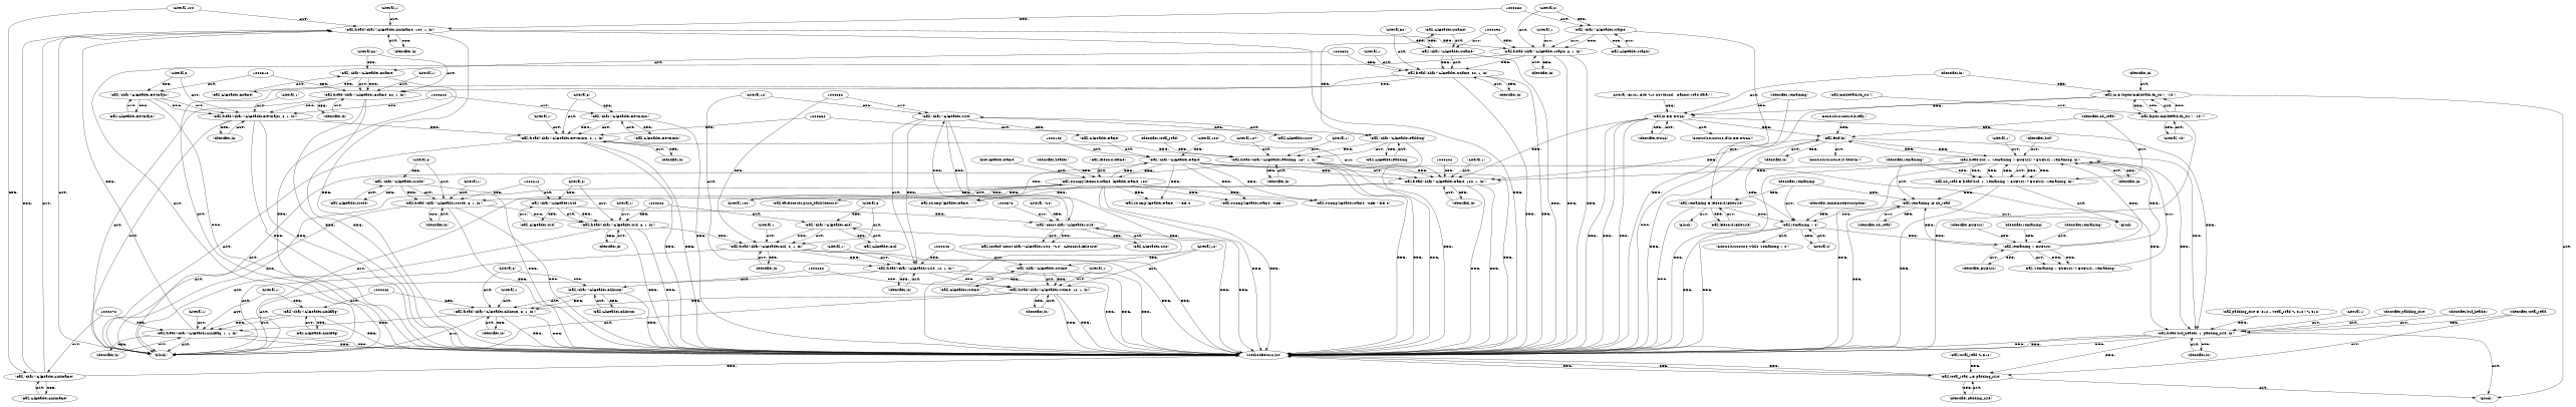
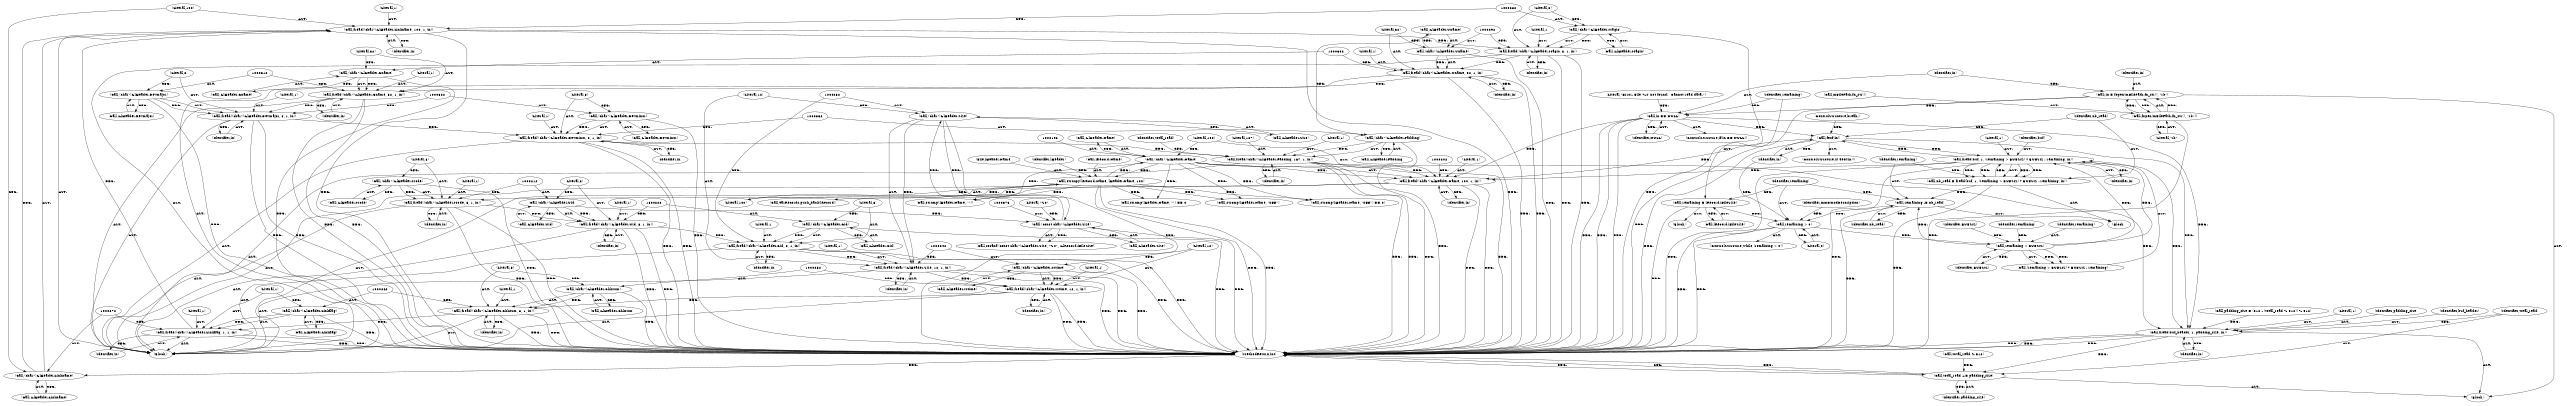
  digraph {
    n1 [label="(Call,fread((char*)&lHeader.Linkname, 100, 1, in))"]
    n2 [label="(Call,fread((char*)&lHeader.Magic, 8, 1, in))"]
    n3 [label="(MethodReturn,int)"]
    n4 [label="(Identifier,in)"]
    n5 [label="(Block,)"]
    n6 [label="(Call,fread((char*)&lHeader.Uname, 32, 1, in))"]
    n7 [label="(Identifier,in)"]
    n8 [label="(Call,total_read += padding_size)"]
    n9 [label="(Call,(char*)&lHeader.Linkname)"]
    n10 [label="(Call,&lHeader.Linkname)"]
    n11 [label="(Call,fread((char*)&lHeader.Linkflag, 1, 1, in))"]
    n12 [label="(Identifier,in)"]
    n13 [label="(Call,(char*)&lHeader.Linkflag)"]
    n14 [label="(Call,&lHeader.Linkflag)"]
    n15 [label="(Call,fread((char*)&lHeader.Chksum, 8, 1, in))"]
    n16 [label="(Identifier,in)"]
    n17 [label="(Call,(char*)&lHeader.Chksum)"]
    n18 [label="(Call,&lHeader.Chksum)"]
    n19 [label="(Call,fread((char*)&lHeader.Mtime, 12, 1, in))"]
    n20 [label="(Identifier,in)"]
    n21 [label="(Call,(char*)&lHeader.Mtime)"]
    n22 [label="(Call,&lHeader.Mtime)"]
    n23 [label="(Call,fread((char*)&lHeader.Size, 12, 1, in))"]
    n24 [label="(Identifier,in)"]
    n25 [label="(Call,(char*)&lHeader.Size)"]
    n26 [label="(Call,(const char*)&lHeader.Size)"]
    n27 [label="(Call,&lHeader.Size)"]
    n28 [label="(Call,&lHeader.Size)"]
    n29 [label="(Call,sscanf((const char*)&lHeader.Size, \"%o\", &lRecord.iFileSize))"]
    n30 [label="(Call,fread((char*)&lHeader.Gid, 8, 1, in))"]
    n31 [label="(Identifier,in)"]
    n32 [label="(Call,(char*)&lHeader.Gid)"]
    n33 [label="(Call,&lHeader.Gid)"]
    n34 [label="(Call,fread((char*)&lHeader.Uid, 8, 1, in))"]
    n35 [label="(Identifier,in)"]
    n36 [label="(Call,(char*)&lHeader.Uid)"]
    n37 [label="(Call,&lHeader.Uid)"]
    n38 [label="(Call,fread((char*)&lHeader.Mode, 8, 1, in))"]
    n39 [label="(Identifier,in)"]
    n40 [label="(Call,(char*)&lHeader.Mode)"]
    n41 [label="(Call,&lHeader.Mode)"]
    n42 [label="(Call,fread((char*)&lHeader.Name, 100, 1, in))"]
    n43 [label="(Identifier,in)"]
    n44 [label="(Call,(char*)&lHeader.Name)"]
    n45 [label="(Call,strncpy(lRecord.Name, lHeader.Name, 100))"]
    n46 [label="(Call,&lHeader.Name)"]
    n47 [label="(Call,strcmp(lHeader.Name, \"\xFF\") == 0)"]
    n48 [label="(Call,strcmp(lHeader.Name, \"\") == 0)"]
    n49 [label="(Call,strcmp(lHeader.Name, \"\"))"]
    n50 [label="(Call,strcmp(lHeader.Name, \"\xFF\"))"]
    n51 [label="(Call,TarRecords.push_back(lRecord))"]
    n52 [label="(Literal,100)"]
    n53 [label="(Call,fread((char*)&lHeader.Padding, 167, 1, in))"]
    n54 [label="(Call,fread(buf_header, 1, padding_size, in))"]
    n55 [label="(Identifier,in)"]
    n56 [label="(Block,)"]
    n57 [label="(Identifier,in)"]
    n58 [label="(Call,(char*)&lHeader.Padding)"]
    n59 [label="(Call,&lHeader.Padding)"]
    n60 [label="(Call,fread((char*)&lHeader.Devminor, 8, 1, in))"]
    n61 [label="(Identifier,in)"]
    n62 [label="(Call,(char*)&lHeader.Devminor)"]
    n63 [label="(Call,&lHeader.Devminor)"]
    n64 [label="(Call,fread((char*)&lHeader.Devmajor, 8, 1, in))"]
    n65 [label="(Identifier,in)"]
    n66 [label="(Call,(char*)&lHeader.Devmajor)"]
    n67 [label="(Call,&lHeader.Devmajor)"]
    n68 [label="(Call,fread((char*)&lHeader.Gname, 32, 1, in))"]
    n69 [label="(Identifier,in)"]
    n70 [label="(Call,(char*)&lHeader.Gname)"]
    n71 [label="(Call,&lHeader.Gname)"]
    n72 [label="(Identifier,in)"]
    n73 [label="(Call,(char*)&lHeader.Uname)"]
    n74 [label="(Call,&lHeader.Uname)"]
    n75 [label="(Call,(char*)&lHeader.Magic)"]
    n76 [label="(Call,&lHeader.Magic)"]
    n77 [label="(Call,in == NULL)"]
    n78 [label="(Call,feof(in))"]
    n79 [label="(Identifier,NULL)"]
    n80 [label="(ControlStructure,if(in == NULL))"]
    n81 [label="(Call,fread(buf, 1, (remaining > BUFSIZ) ? BUFSIZ : remaining, in))"]
    n82 [label="(Identifier,in)"]
    n83 [label="(ControlStructure,if (feof(in)))"]
    n84 [label="(Call,in = fopen(mFilePath.fn_str(), \"rb\"))"]
    n85 [label="(Call,fopen(mFilePath.fn_str(), \"rb\"))"]
    n86 [label="(Literal,\"rb\")"]
    n87 [label="(Call,nb_read = fread(buf, 1, (remaining > BUFSIZ) ? BUFSIZ : remaining, in))"]
    n88 [label="(Identifier,in)"]
    n89 [label="(Call,remaining -= nb_read)"]
    n90 [label="(Block,)"]
    n91 [label="(Call,remaining > BUFSIZ)"]
    n92 [label="(Call,(remaining > BUFSIZ) ? BUFSIZ : remaining)"]
    n93 [label="(Identifier,BUFSIZ)"]
    n94 [label="(Call,remaining > 0)"]
    n95 [label="(Identifier,nb_read)"]
    n96 [label="(ControlStructure,while (remaining > 0))"]
    n97 [label="(Literal,0)"]
    n98 [label="(Call,remaining = lRecord.iFileSize)"]
    n99 [label="(Call,lRecord.iFileSize)"]
    n100 [label="(Block,)"]
    n101 [label="(Identifier,padding_size)"]
    n102 [label="(Call,total_read % 512)"]
    n103 [label="(Identifier,padding_size)"]
    n104 [label="(Identifier,in)"]
    n105 [label="(Identifier,remaining)"]
    n106 [label="(Literal,1)"]
    n107 [label="(Literal,1)"]
    n108 [label="(Literal,\"%o\")"]
    n109 [label="(Literal,1)"]
    n110 [label="(Identifier,buf)"]
    n111 [label="(Identifier,buf_header)"]
    n112 [label="(Call,lRecord.Name)"]
    n113 [label="(Identifier,remaining)"]
    n114 [label="(Literal,8)"]
    n115 [label="(Literal,12)"]
    n116 [label="(Literal,1)"]
    n117 [label="(Identifier,nb_read)"]
    n118 [label="(ControlStructure,break;)"]
    n119 [label="(Call,mFilePath.fn_str())"]
    n120 [label="(Identifier,BUFSIZ)"]
    n121 [label="(Literal,8)"]
    n122 [label="(Identifier,remaining)"]
    n123 [label="(Literal,1)"]
    n124 [label="(Literal,1)"]
    n125 [label="(Identifier,total_read)"]
    n126 [label="(Literal,32)"]
    n127 [label="(Literal,1)"]
    n128 [label="(Literal,8)"]
    n129 [label="(Literal,1)"]
    n130 [label="(Literal,1)"]
    n131 [label="(Literal,1)"]
    n132 [label="(Literal,100)"]
    n133 [label="(Literal,\"Error: File '%s' not found!  Cannot read data.\")"]
    n134 [label="(Literal,1)"]
    n135 [label="(File,lHeader.Name)"]
    n136 [label="(Identifier,mmDmodDescription)"]
    n137 [label="(Literal,1)"]
    n138 [label="(Literal,1)"]
    n139 [label="(Literal,100)"]
    n140 [label="(Literal,32)"]
    n141 [label="(Identifier,in)"]
    n142 [label="(Call,padding_size = (512 - (total_read % 512)) % 512)"]
    n143 [label="(Identifier,total_read)"]
    n144 [label="(Literal,1)"]
    n145 [label="(Identifier,remaining)"]
    n146 [label="(Literal,1)"]
    n147 [label="(Identifier,remaining)"]
    n148 [label="(Literal,1)"]
    n149 [label="(Literal,8)"]
    n150 [label="(Literal,1)"]
    n151 [label="(Literal,1)"]
    n152 [label="(Literal,167)"]
    n153 [label="(Literal,12)"]
    n154 [label="(Literal,8)"]
-   n155 [label="(Identifier,header)"]
+   n155 [label="(Identifier,lHeader)"]
    n156 [label="(Literal,8)"]
    n157 [label="(Literal,8)"]
    1000282
    1000272
    1000262
    1000252
    1000242
    1000232
    1000373
    n165 [label=1800222]
    1000212
    1000202
    1000192
    1000332
    1000322
    1000312
    1000302
    1000292
    n1 -> n2 [label="DDG: "]
    n1 -> n3 [label="DDG: "]
    n1 -> n3 [label="DDG: "]
    n1 -> n4 [label="CFG: "]
    n1 -> n5 [label="AST: "]
    n2 -> n3 [label="DDG: "]
    n2 -> n3 [label="DDG: "]
    n2 -> n5 [label="AST: "]
    n2 -> n6 [label="DDG: "]
    n2 -> n7 [label="CFG: "]
    n3 -> n8 [label="CFG: "]
    n4 -> n1 [label="AST: "]
    n6 -> n3 [label="DDG: "]
    n6 -> n3 [label="DDG: "]
    n6 -> n5 [label="AST: "]
    n6 -> n68 [label="DDG: "]
    n6 -> n72 [label="CFG: "]
    n7 -> n2 [label="AST: "]
    n8 -> n3 [label="DDG: "]
    n8 -> n3 [label="DDG: "]
    n8 -> n56 [label="AST: "]
    n8 -> n101 [label="CFG: "]
    n9 -> n1 [label="AST: "]
    n9 -> n1 [label="DDG: "]
-   n9 -> n3 [label="DDG: "]
+   n3 -> n9 [label="DDG: "]
    n9 -> n10 [label="CFG: "]
    n10 -> n9 [label="AST: "]
    n11 -> n1 [label="DDG: "]
    n11 -> n3 [label="DDG: "]
    n11 -> n3 [label="DDG: "]
    n11 -> n5 [label="AST: "]
    n11 -> n12 [label="CFG: "]
    n12 -> n11 [label="AST: "]
    n13 -> n3 [label="DDG: "]
    n13 -> n11 [label="AST: "]
    n13 -> n11 [label="DDG: "]
    n13 -> n14 [label="CFG: "]
    n14 -> n13 [label="AST: "]
    n15 -> n3 [label="DDG: "]
    n15 -> n3 [label="DDG: "]
    n15 -> n5 [label="AST: "]
    n15 -> n11 [label="DDG: "]
    n15 -> n16 [label="CFG: "]
    n16 -> n15 [label="AST: "]
    n17 -> n3 [label="DDG: "]
    n17 -> n15 [label="AST: "]
    n17 -> n15 [label="DDG: "]
    n17 -> n18 [label="CFG: "]
    n18 -> n17 [label="AST: "]
    n19 -> n3 [label="DDG: "]
    n19 -> n3 [label="DDG: "]
    n19 -> n5 [label="AST: "]
    n19 -> n15 [label="DDG: "]
    n19 -> n20 [label="CFG: "]
    n20 -> n19 [label="AST: "]
    n21 -> n3 [label="DDG: "]
    n21 -> n19 [label="AST: "]
    n21 -> n19 [label="DDG: "]
    n21 -> n22 [label="CFG: "]
    n22 -> n21 [label="AST: "]
    n23 -> n3 [label="DDG: "]
    n23 -> n3 [label="DDG: "]
    n23 -> n5 [label="AST: "]
-   n23 -> n19 [label="CFG: "]
+   n23 -> n19 [label="DDG: "]
    n23 -> n24 [label="CFG: "]
    n24 -> n23 [label="AST: "]
    n25 -> n3 [label="DDG: "]
    n25 -> n23 [label="AST: "]
    n25 -> n23 [label="DDG: "]
    n25 -> n26 [label="DDG: "]
    n25 -> n27 [label="CFG: "]
    n26 -> n3 [label="DDG: "]
    n26 -> n25 [label="DDG: "]
    n26 -> n28 [label="CFG: "]
    n26 -> n29 [label="AST: "]
    n26 -> n29 [label="DDG: "]
    n27 -> n25 [label="AST: "]
    n28 -> n26 [label="AST: "]
    n30 -> n3 [label="DDG: "]
    n30 -> n3 [label="DDG: "]
    n30 -> n5 [label="AST: "]
    n30 -> n23 [label="DDG: "]
    n30 -> n31 [label="CFG: "]
    n31 -> n30 [label="AST: "]
    n32 -> n3 [label="DDG: "]
    n32 -> n30 [label="AST: "]
    n32 -> n30 [label="DDG: "]
    n32 -> n33 [label="CFG: "]
    n33 -> n32 [label="AST: "]
    n34 -> n3 [label="DDG: "]
    n34 -> n3 [label="DDG: "]
    n34 -> n5 [label="AST: "]
    n34 -> n30 [label="DDG: "]
    n34 -> n35 [label="CFG: "]
    n35 -> n34 [label="AST: "]
    n36 -> n26 [label="DDG: "]
    n36 -> n34 [label="AST: "]
    n36 -> n34 [label="DDG: "]
    n36 -> n37 [label="CFG: "]
    n37 -> n36 [label="AST: "]
    n38 -> n3 [label="DDG: "]
    n38 -> n3 [label="DDG: "]
    n38 -> n5 [label="AST: "]
    n38 -> n34 [label="DDG: "]
    n38 -> n39 [label="CFG: "]
    n39 -> n38 [label="AST: "]
    n40 -> n3 [label="DDG: "]
    n40 -> n38 [label="AST: "]
    n40 -> n38 [label="DDG: "]
    n40 -> n41 [label="CFG: "]
    n41 -> n40 [label="AST: "]
    n42 -> n3 [label="DDG: "]
    n42 -> n3 [label="DDG: "]
    n42 -> n5 [label="AST: "]
    n42 -> n38 [label="DDG: "]
    n42 -> n43 [label="CFG: "]
    n43 -> n42 [label="AST: "]
    n44 -> n3 [label="DDG: "]
    n44 -> n42 [label="AST: "]
    n44 -> n42 [label="DDG: "]
    n44 -> n45 [label="DDG: "]
-   n25 -> n46 [label="CFG: "]
+   n44 -> n46 [label="CFG: "]
    n44 -> n47 [label="DDG: "]
    n44 -> n48 [label="DDG: "]
    n44 -> n49 [label="DDG: "]
    n44 -> n50 [label="DDG: "]
    n45 -> n3 [label="DDG: "]
    n45 -> n3 [label="DDG: "]
    n45 -> n5 [label="AST: "]
    n45 -> n44 [label="DDG: "]
    n45 -> n47 [label="DDG: "]
    n45 -> n48 [label="DDG: "]
    n45 -> n49 [label="DDG: "]
    n45 -> n50 [label="DDG: "]
    n45 -> n51 [label="DDG: "]
    n45 -> n52 [label="CFG: "]
    n46 -> n44 [label="AST: "]
    n52 -> n45 [label="AST: "]
    n53 -> n3 [label="DDG: "]
    n53 -> n3 [label="DDG: "]
    n53 -> n3 [label="DDG: "]
    n53 -> n5 [label="AST: "]
    n53 -> n42 [label="DDG: "]
    n53 -> n54 [label="DDG: "]
    n53 -> n55 [label="CFG: "]
    n54 -> n3 [label="DDG: "]
    n54 -> n3 [label="DDG: "]
    n54 -> n3 [label="DDG: "]
    n54 -> n8 [label="DDG: "]
    n54 -> n56 [label="AST: "]
    n54 -> n57 [label="CFG: "]
    n55 -> n53 [label="AST: "]
    n57 -> n54 [label="AST: "]
    n58 -> n3 [label="DDG: "]
    n58 -> n53 [label="AST: "]
    n58 -> n53 [label="DDG: "]
    n58 -> n59 [label="CFG: "]
    n59 -> n58 [label="AST: "]
    n60 -> n3 [label="DDG: "]
    n60 -> n3 [label="DDG: "]
    n60 -> n5 [label="AST: "]
    n60 -> n53 [label="DDG: "]
    n60 -> n61 [label="CFG: "]
    n61 -> n60 [label="AST: "]
    n62 -> n3 [label="DDG: "]
    n62 -> n60 [label="AST: "]
    n62 -> n60 [label="DDG: "]
    n62 -> n63 [label="CFG: "]
    n63 -> n62 [label="AST: "]
    n64 -> n3 [label="DDG: "]
    n64 -> n3 [label="DDG: "]
    n64 -> n5 [label="AST: "]
    n64 -> n60 [label="DDG: "]
    n64 -> n65 [label="CFG: "]
    n65 -> n64 [label="AST: "]
    n66 -> n3 [label="DDG: "]
    n66 -> n64 [label="AST: "]
    n66 -> n64 [label="DDG: "]
    n66 -> n67 [label="CFG: "]
    n67 -> n66 [label="AST: "]
    n68 -> n3 [label="DDG: "]
    n68 -> n3 [label="DDG: "]
    n68 -> n5 [label="AST: "]
    n68 -> n64 [label="DDG: "]
    n68 -> n69 [label="CFG: "]
    n69 -> n68 [label="AST: "]
    n70 -> n3 [label="DDG: "]
    n70 -> n68 [label="AST: "]
    n70 -> n68 [label="DDG: "]
    n70 -> n71 [label="CFG: "]
    n71 -> n70 [label="AST: "]
    n72 -> n6 [label="AST: "]
    n73 -> n3 [label="DDG: "]
    n73 -> n6 [label="AST: "]
    n73 -> n6 [label="DDG: "]
    n73 -> n74 [label="CFG: "]
    n74 -> n58 [label="CFG: "]
    n74 -> n73 [label="AST: "]
    n75 -> n2 [label="AST: "]
    n75 -> n2 [label="DDG: "]
    n75 -> n3 [label="DDG: "]
    n75 -> n76 [label="CFG: "]
    n76 -> n75 [label="AST: "]
    n77 -> n3 [label="DDG: "]
    n77 -> n3 [label="DDG: "]
    n77 -> n3 [label="DDG: "]
    n77 -> n42 [label="DDG: "]
    n77 -> n54 [label="DDG: "]
    n77 -> n78 [label="DDG: "]
    n77 -> n79 [label="CFG: "]
    n77 -> n80 [label="AST: "]
    n78 -> n3 [label="DDG: "]
    n78 -> n42 [label="DDG: "]
    n78 -> n54 [label="DDG: "]
    n78 -> n81 [label="DDG: "]
    n78 -> n82 [label="CFG: "]
    n78 -> n83 [label="AST: "]
    n79 -> n77 [label="AST: "]
    n81 -> n3 [label="DDG: "]
    n81 -> n3 [label="DDG: "]
    n81 -> n42 [label="DDG: "]
    n81 -> n54 [label="DDG: "]
    n81 -> n78 [label="DDG: "]
    n81 -> n87 [label="AST: "]
    n81 -> n87 [label="DDG: "]
    n81 -> n87 [label="DDG: "]
    n81 -> n87 [label="DDG: "]
    n81 -> n87 [label="DDG: "]
    n81 -> n88 [label="CFG: "]
    n82 -> n78 [label="AST: "]
    n82 -> n94 [label="CFG: "]
    n84 -> n3 [label="DDG: "]
    n84 -> n56 [label="AST: "]
    n84 -> n77 [label="DDG: "]
    n84 -> n85 [label="CFG: "]
    n85 -> n3 [label="DDG: "]
    n85 -> n84 [label="AST: "]
    n85 -> n84 [label="DDG: "]
    n85 -> n84 [label="DDG: "]
    n85 -> n86 [label="CFG: "]
    n86 -> n85 [label="AST: "]
    n87 -> n3 [label="DDG: "]
    n87 -> n81 [label="CFG: "]
    n87 -> n89 [label="DDG: "]
    n87 -> n90 [label="AST: "]
    n88 -> n81 [label="AST: "]
    n89 -> n3 [label="DDG: "]
    n89 -> n90 [label="AST: "]
    n89 -> n94 [label="DDG: "]
    n89 -> n95 [label="CFG: "]
    n91 -> n81 [label="DDG: "]
    n91 -> n81 [label="DDG: "]
    n91 -> n89 [label="DDG: "]
    n91 -> n92 [label="AST: "]
    n91 -> n92 [label="DDG: "]
    n91 -> n92 [label="DDG: "]
    n91 -> n93 [label="CFG: "]
    n92 -> n81 [label="AST: "]
    n93 -> n91 [label="AST: "]
    n94 -> n3 [label="DDG: "]
    n94 -> n3 [label="DDG: "]
    n94 -> n91 [label="DDG: "]
    n94 -> n96 [label="AST: "]
    n94 -> n97 [label="CFG: "]
    n95 -> n89 [label="AST: "]
    n97 -> n94 [label="AST: "]
    n98 -> n3 [label="DDG: "]
    n98 -> n94 [label="DDG: "]
    n98 -> n99 [label="CFG: "]
    n98 -> n100 [label="AST: "]
    n99 -> n98 [label="AST: "]
    n101 -> n8 [label="AST: "]
    n102 -> n8 [label="DDG: "]
    n103 -> n54 [label="AST: "]
    n104 -> n84 [label="AST: "]
    n105 -> n77 [label="CFG: "]
    n105 -> n98 [label="AST: "]
    n106 -> n11 [label="AST: "]
    n107 -> n19 [label="AST: "]
    n108 -> n26 [label="CFG: "]
    n109 -> n42 [label="AST: "]
    n110 -> n81 [label="AST: "]
    n111 -> n54 [label="AST: "]
    n112 -> n45 [label="AST: "]
    n113 -> n91 [label="AST: "]
    n114 -> n38 [label="AST: "]
    n114 -> n40 [label="CFG: "]
    n115 -> n19 [label="AST: "]
    n115 -> n21 [label="CFG: "]
    n116 -> n81 [label="AST: "]
    n117 -> n78 [label="CFG: "]
    n117 -> n87 [label="AST: "]
    n118 -> n78 [label="CFG: "]
    n119 -> n85 [label="AST: "]
    n120 -> n91 [label="CFG: "]
    n121 -> n30 [label="AST: "]
    n121 -> n32 [label="CFG: "]
    n122 -> n89 [label="CFG: "]
    n122 -> n94 [label="AST: "]
    n122 -> n98 [label="CFG: "]
    n123 -> n11 [label="AST: "]
    n123 -> n13 [label="CFG: "]
    n124 -> n53 [label="AST: "]
    n125 -> n8 [label="AST: "]
    n125 -> n54 [label="CFG: "]
    n126 -> n6 [label="AST: "]
    n126 -> n73 [label="CFG: "]
    n127 -> n60 [label="AST: "]
    n128 -> n60 [label="AST: "]
    n128 -> n62 [label="CFG: "]
    n129 -> n1 [label="AST: "]
    n130 -> n64 [label="AST: "]
    n131 -> n30 [label="AST: "]
    n132 -> n1 [label="AST: "]
    n132 -> n9 [label="CFG: "]
    n133 -> n77 [label="CFG: "]
    n134 -> n34 [label="AST: "]
    n135 -> n45 [label="AST: "]
    n136 -> n94 [label="CFG: "]
    n137 -> n68 [label="AST: "]
    n138 -> n23 [label="AST: "]
    n139 -> n42 [label="AST: "]
    n139 -> n44 [label="CFG: "]
    n140 -> n68 [label="AST: "]
    n140 -> n70 [label="CFG: "]
    n141 -> n77 [label="AST: "]
    n141 -> n84 [label="CFG: "]
    n142 -> n54 [label="DDG: "]
    n143 -> n53 [label="CFG: "]
    n144 -> n15 [label="AST: "]
    n145 -> n87 [label="CFG: "]
    n145 -> n89 [label="AST: "]
    n146 -> n38 [label="AST: "]
    n147 -> n91 [label="CFG: "]
    n148 -> n2 [label="AST: "]
    n149 -> n64 [label="AST: "]
    n149 -> n66 [label="CFG: "]
    n150 -> n6 [label="AST: "]
    n151 -> n54 [label="AST: "]
    n152 -> n53 [label="AST: "]
    n153 -> n23 [label="AST: "]
    n153 -> n25 [label="CFG: "]
    n154 -> n34 [label="AST: "]
    n154 -> n36 [label="CFG: "]
    n155 -> n45 [label="CFG: "]
    n156 -> n15 [label="AST: "]
    n156 -> n17 [label="CFG: "]
    n157 -> n2 [label="AST: "]
    n157 -> n75 [label="CFG: "]
    1000282 -> n1 [label="CFG: "]
    1000282 -> n75 [label="AST: "]
    1000272 -> n9 [label="AST: "]
    1000272 -> n11 [label="CFG: "]
    1000262 -> n13 [label="AST: "]
    1000262 -> n15 [label="CFG: "]
    1000252 -> n17 [label="AST: "]
    1000252 -> n19 [label="CFG: "]
    1000242 -> n21 [label="AST: "]
    1000242 -> n23 [label="CFG: "]
    1000232 -> n25 [label="AST: "]
    1000232 -> n30 [label="CFG: "]
    1000373 -> n26 [label="AST: "]
    n165 -> n32 [label="AST: "]
    n165 -> n34 [label="CFG: "]
    1000212 -> n36 [label="AST: "]
    1000212 -> n38 [label="CFG: "]
    1000202 -> n42 [label="CFG: "]
    1000192 -> n44 [label="AST: "]
    1000332 -> n58 [label="AST: "]
    1000332 -> n60 [label="CFG: "]
    1000322 -> n62 [label="AST: "]
    1000322 -> n64 [label="CFG: "]
    1000312 -> n66 [label="AST: "]
    1000312 -> n68 [label="CFG: "]
    1000302 -> n6 [label="CFG: "]
    1000302 -> n70 [label="AST: "]
    1000292 -> n2 [label="CFG: "]
    1000292 -> n73 [label="AST: "]
  }
